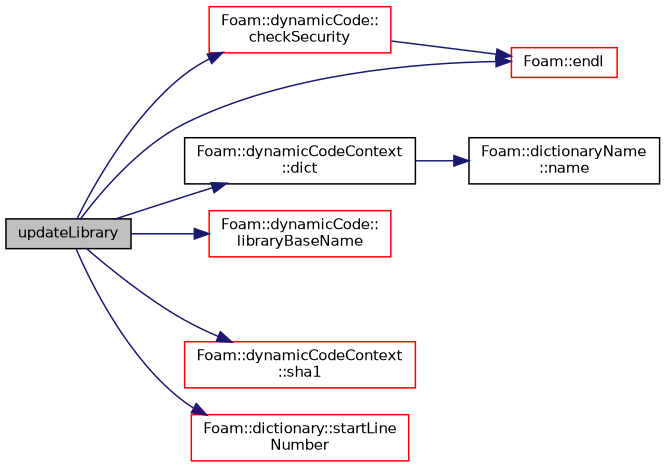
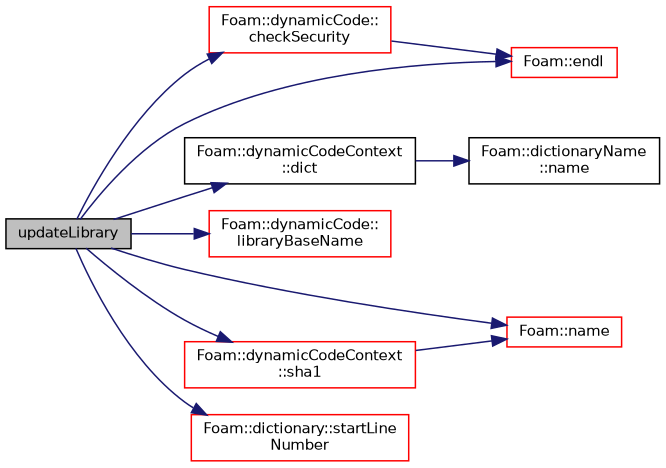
  digraph {
    rankdir=LR
    node [color=red fontname=Helvetica fontsize=10 shape=record]
    edge [color=midnightblue fontname=Helvetica fontsize=10 labelfontname=Helvetica labelfontsize=10 style=solid]
    n1 [color=black fillcolor=grey75 fontcolor=black height=0.2 label=updateLibrary style=filled width=0.4]
    n2 [height=0.2 label="Foam::dynamicCode::\lcheckSecurity" width=0.4]
    n3 [height=0.2 label="Foam::endl" width=0.4]
    n4 [color=black height=0.2 label="Foam::dynamicCodeContext\l::dict" width=0.4]
    n5 [height=0.2 label="Foam::dynamicCode::\llibraryBaseName" width=0.4]
+   n6 [height=0.2 label="Foam::name" width=0.4]
    n7 [height=0.2 label="Foam::dynamicCodeContext\l::sha1" width=0.4]
    n8 [height=0.2 label="Foam::dictionary::startLine\lNumber" width=0.4]
    n9 [color=black height=0.2 label="Foam::dictionaryName\l::name" width=0.4]
    n1 -> n2
    n1 -> n3
    n1 -> n4
    n1 -> n5
+   n1 -> n6
    n1 -> n7
    n1 -> n8
    n2 -> n3
    n4 -> n9
+   n7 -> n6
  }
